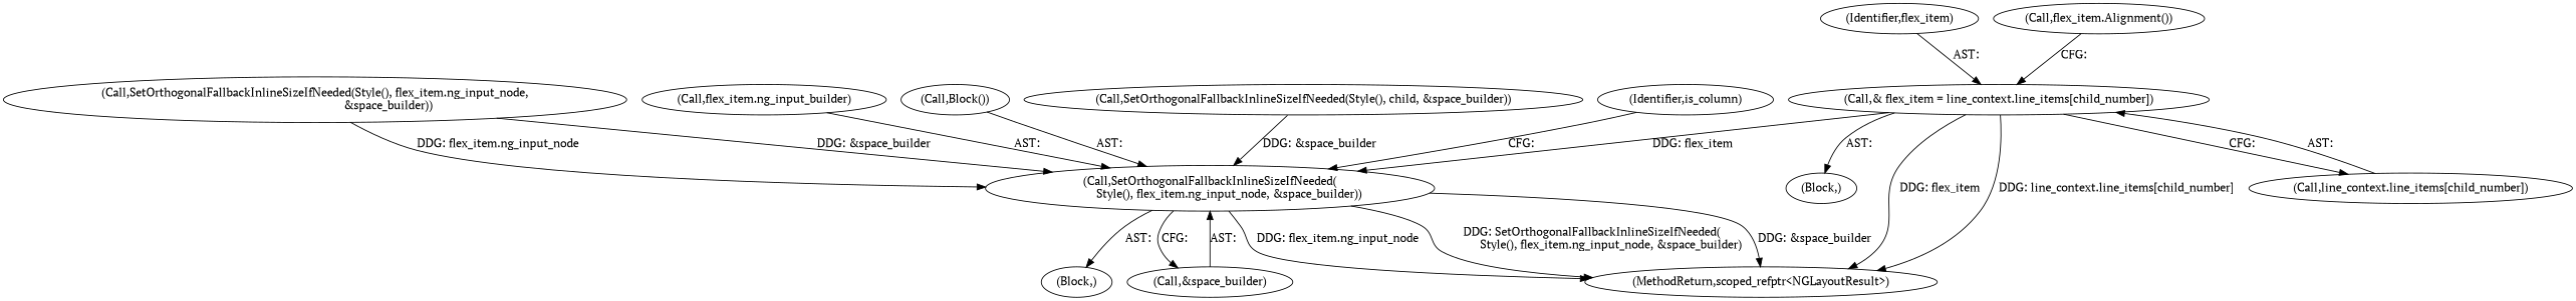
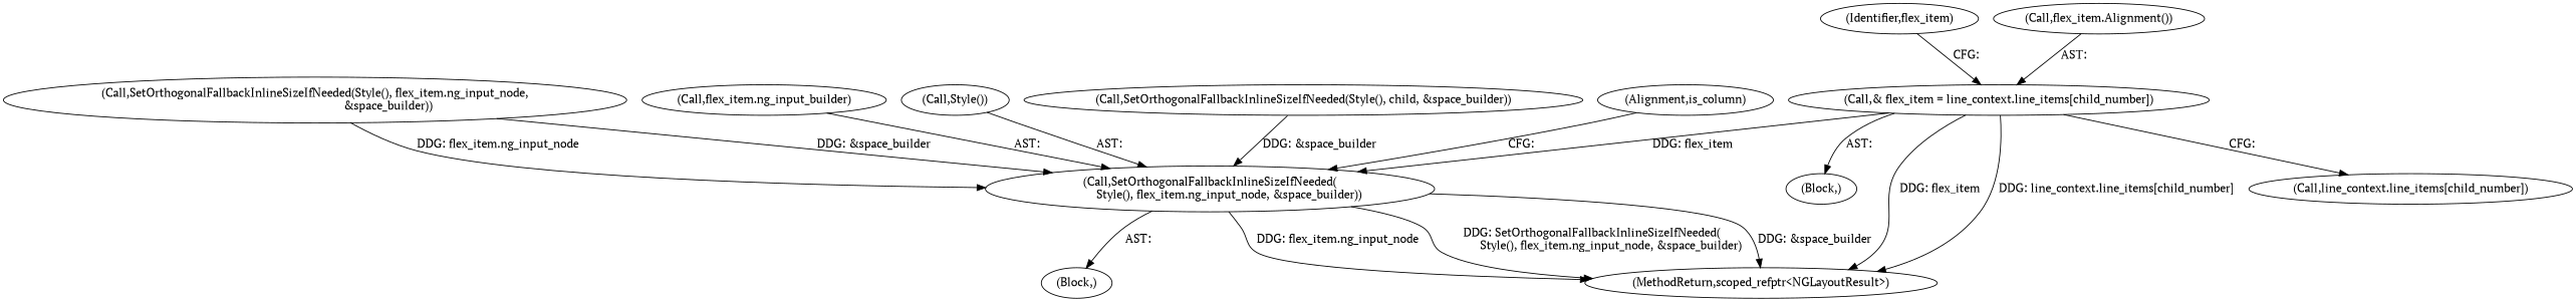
  digraph {
    fontname="PT Serif"
    node [fontname="PT Serif"]
    edge [fontname="PT Serif"]
    n1 [label="(Call,& flex_item = line_context.line_items[child_number])"]
    n2 [label="(Call,SetOrthogonalFallbackInlineSizeIfNeeded(\n            Style(), flex_item.ng_input_node, &space_builder))"]
    n3 [label="(Block,)"]
    n4 [label="(MethodReturn,scoped_refptr<NGLayoutResult>)"]
    n5 [label="(Call,line_context.line_items[child_number])"]
    n6 [label="(Block,)"]
-   n7 [label="(Call,&space_builder)"]
    n8 [label="(Call,SetOrthogonalFallbackInlineSizeIfNeeded(Style(), flex_item.ng_input_node,\n                                              &space_builder))"]
    n9 [label="(Call,flex_item.ng_input_builder)"]
-   n10 [label="(Call,Block())"]
+   n10 [label="(Call,Style())"]
    n11 [label="(Call,SetOrthogonalFallbackInlineSizeIfNeeded(Style(), child, &space_builder))"]
-   n12 [label="(Identifier,is_column)"]
+   n12 [label="(Alignment,is_column)"]
    n13 [label="(Identifier,flex_item)"]
    n14 [label="(Call,flex_item.Alignment())"]
    n1 -> n2 [label="DDG: flex_item"]
    n1 -> n3 [label="AST: "]
    n1 -> n4 [label="DDG: flex_item"]
    n1 -> n4 [label="DDG: line_context.line_items[child_number]"]
    n1 -> n5 [label="CFG: "]
    n2 -> n4 [label="DDG: SetOrthogonalFallbackInlineSizeIfNeeded(\n            Style(), flex_item.ng_input_node, &space_builder)"]
    n2 -> n4 [label="DDG: &space_builder"]
    n2 -> n4 [label="DDG: flex_item.ng_input_node"]
    n2 -> n6 [label="AST: "]
-   n2 -> n7 [label="CFG: "]
-   n5 -> n1 [label="AST: "]
-   n7 -> n2 [label="AST: "]
    n8 -> n2 [label="DDG: flex_item.ng_input_node"]
    n8 -> n2 [label="DDG: &space_builder"]
    n9 -> n2 [label="AST: "]
    n10 -> n2 [label="AST: "]
    n11 -> n2 [label="DDG: &space_builder"]
    n12 -> n2 [label="CFG: "]
-   n13 -> n1 [label="AST: "]
-   n14 -> n1 [label="CFG: "]
+   n13 -> n1 [label="CFG: "]
+   n14 -> n1 [label="AST: "]
  }
